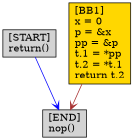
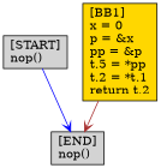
  digraph {
    node [fillcolor=lightgrey shape=box style=filled]
    edge [arrowhead=vee]
    n1 [label="[END]\lnop()\l"]
-   n2 [label="[START]\lreturn()\l"]
-   n3 [fillcolor=gold label="[BB1]\lx = 0\lp = &x\lpp = &p\lt.1 = *pp\lt.2 = *t.1\lreturn t.2\l"]
+   n2 [label="[START]\lnop()\l"]
+   n3 [fillcolor=gold label="[BB1]\lx = 0\lp = &x\lpp = &p\lt.5 = *pp\lt.2 = *t.1\lreturn t.2\l"]
    n2 -> n1 [color=blue]
    n3 -> n1 [color=brown]
  }
